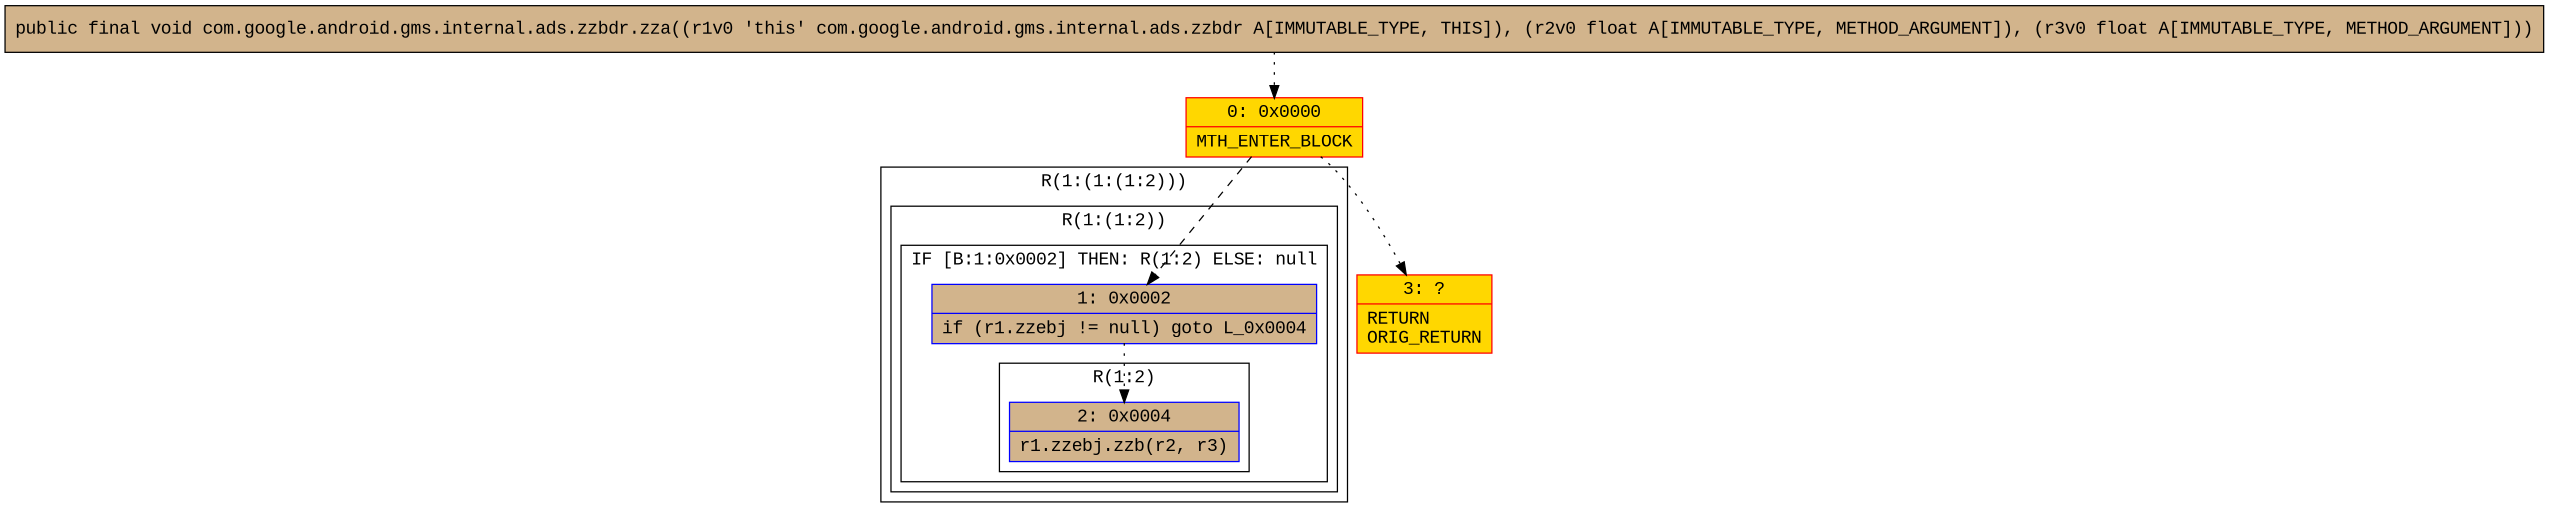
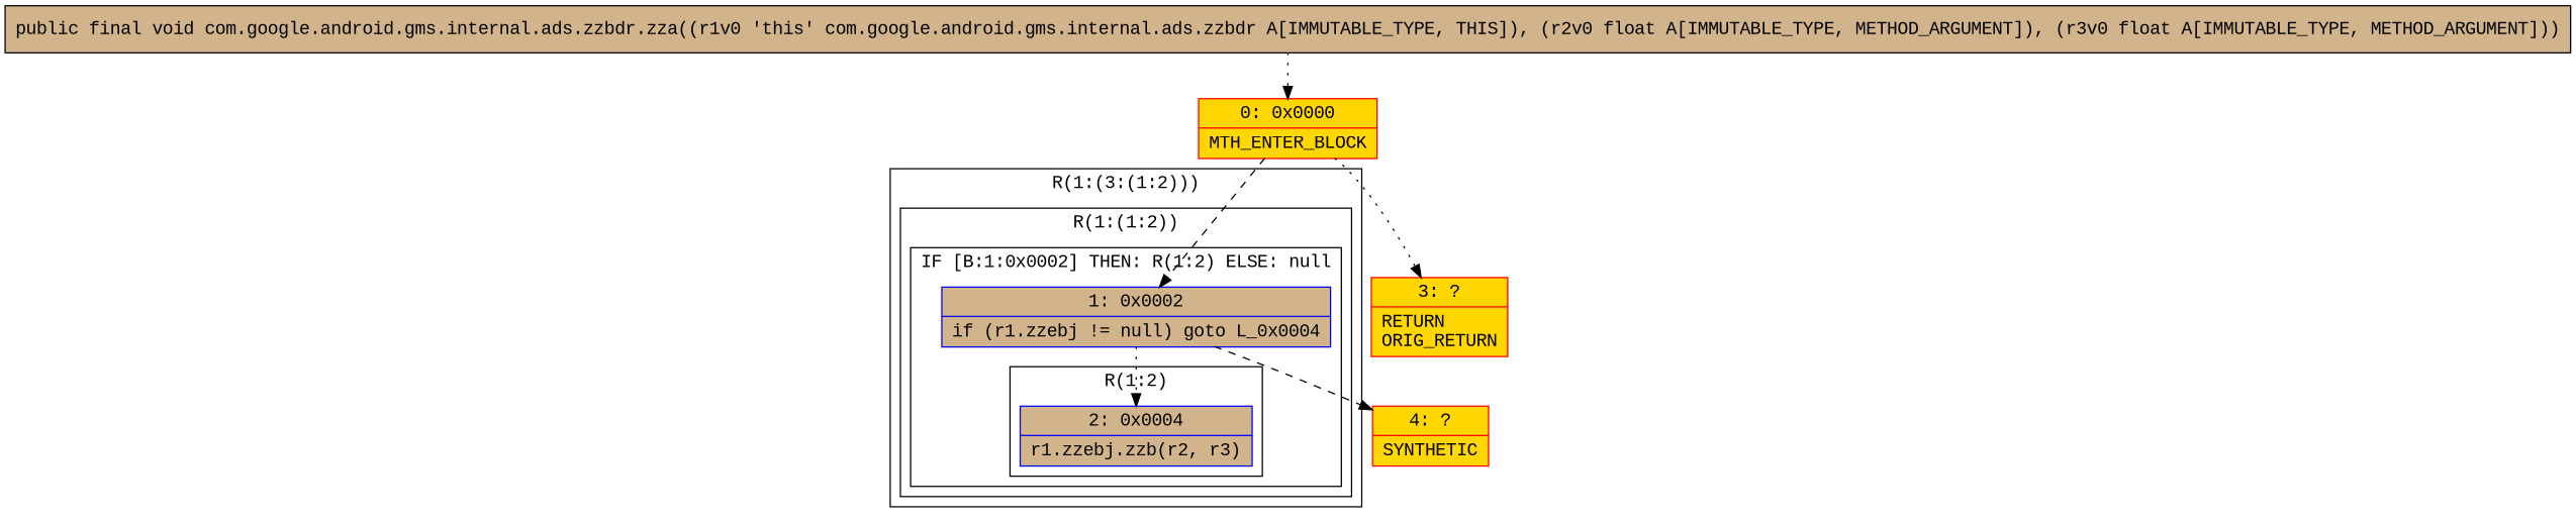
  digraph {
    fontname="Liberation Mono"
    node [color=red fillcolor=tan fontname="Liberation Mono" shape=record style=filled]
    edge [fontname="Liberation Mono" style=dotted]
    n1 [color=blue label="{2\:\ 0x0004|r1.zzebj.zzb(r2, r3)\l}"]
    n2 [color=blue label="{1\:\ 0x0002|if (r1.zzebj != null) goto L_0x0004\l}"]
+   n3 [fillcolor=gold label="{4\:\ ?|SYNTHETIC\l}"]
    n4 [fillcolor=gold label="{3\:\ ?|RETURN\lORIG_RETURN\l}"]
    n5 [fillcolor=gold label="{0\:\ 0x0000|MTH_ENTER_BLOCK\l}"]
    n6 [label="{public final void com.google.android.gms.internal.ads.zzbdr.zza((r1v0 'this' com.google.android.gms.internal.ads.zzbdr A[IMMUTABLE_TYPE, THIS]), (r2v0 float A[IMMUTABLE_TYPE, METHOD_ARGUMENT]), (r3v0 float A[IMMUTABLE_TYPE, METHOD_ARGUMENT])) }" color=""]
    subgraph cluster_1 {
-     label="R(1:(1:(1:2)))"
+     label="R(1:(3:(1:2)))"
      subgraph cluster_2 {
        label="R(1:(1:2))"
        subgraph cluster_3 {
          label="IF [B:1:0x0002] THEN: R(1:2) ELSE: null"
          n2
          subgraph cluster_4 {
            label="R(1:2)"
            n1
          }
        }
      }
    }
    n2 -> n1
+   n2 -> n3 [style=dashed]
    n5 -> n2 [style=dashed]
    n5 -> n4
    n6 -> n5
  }
